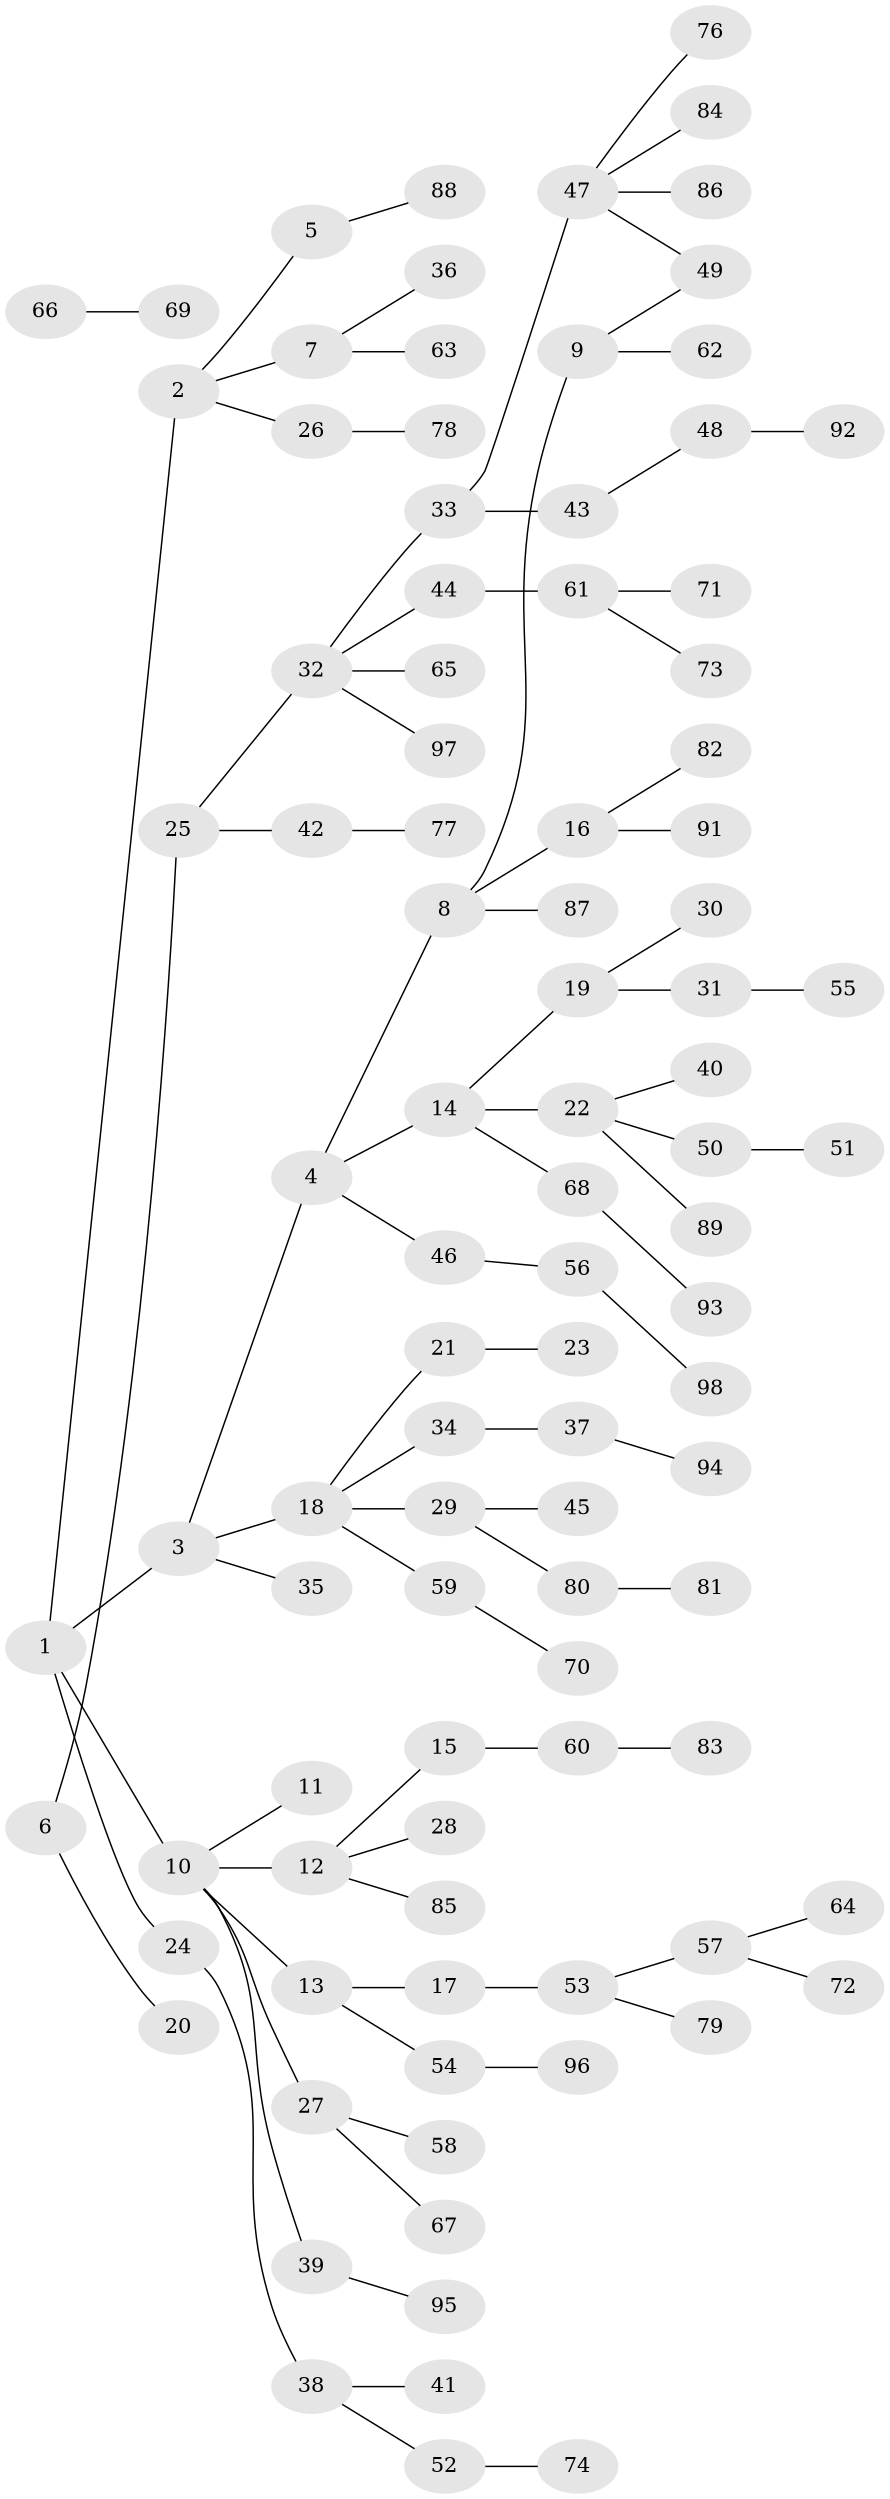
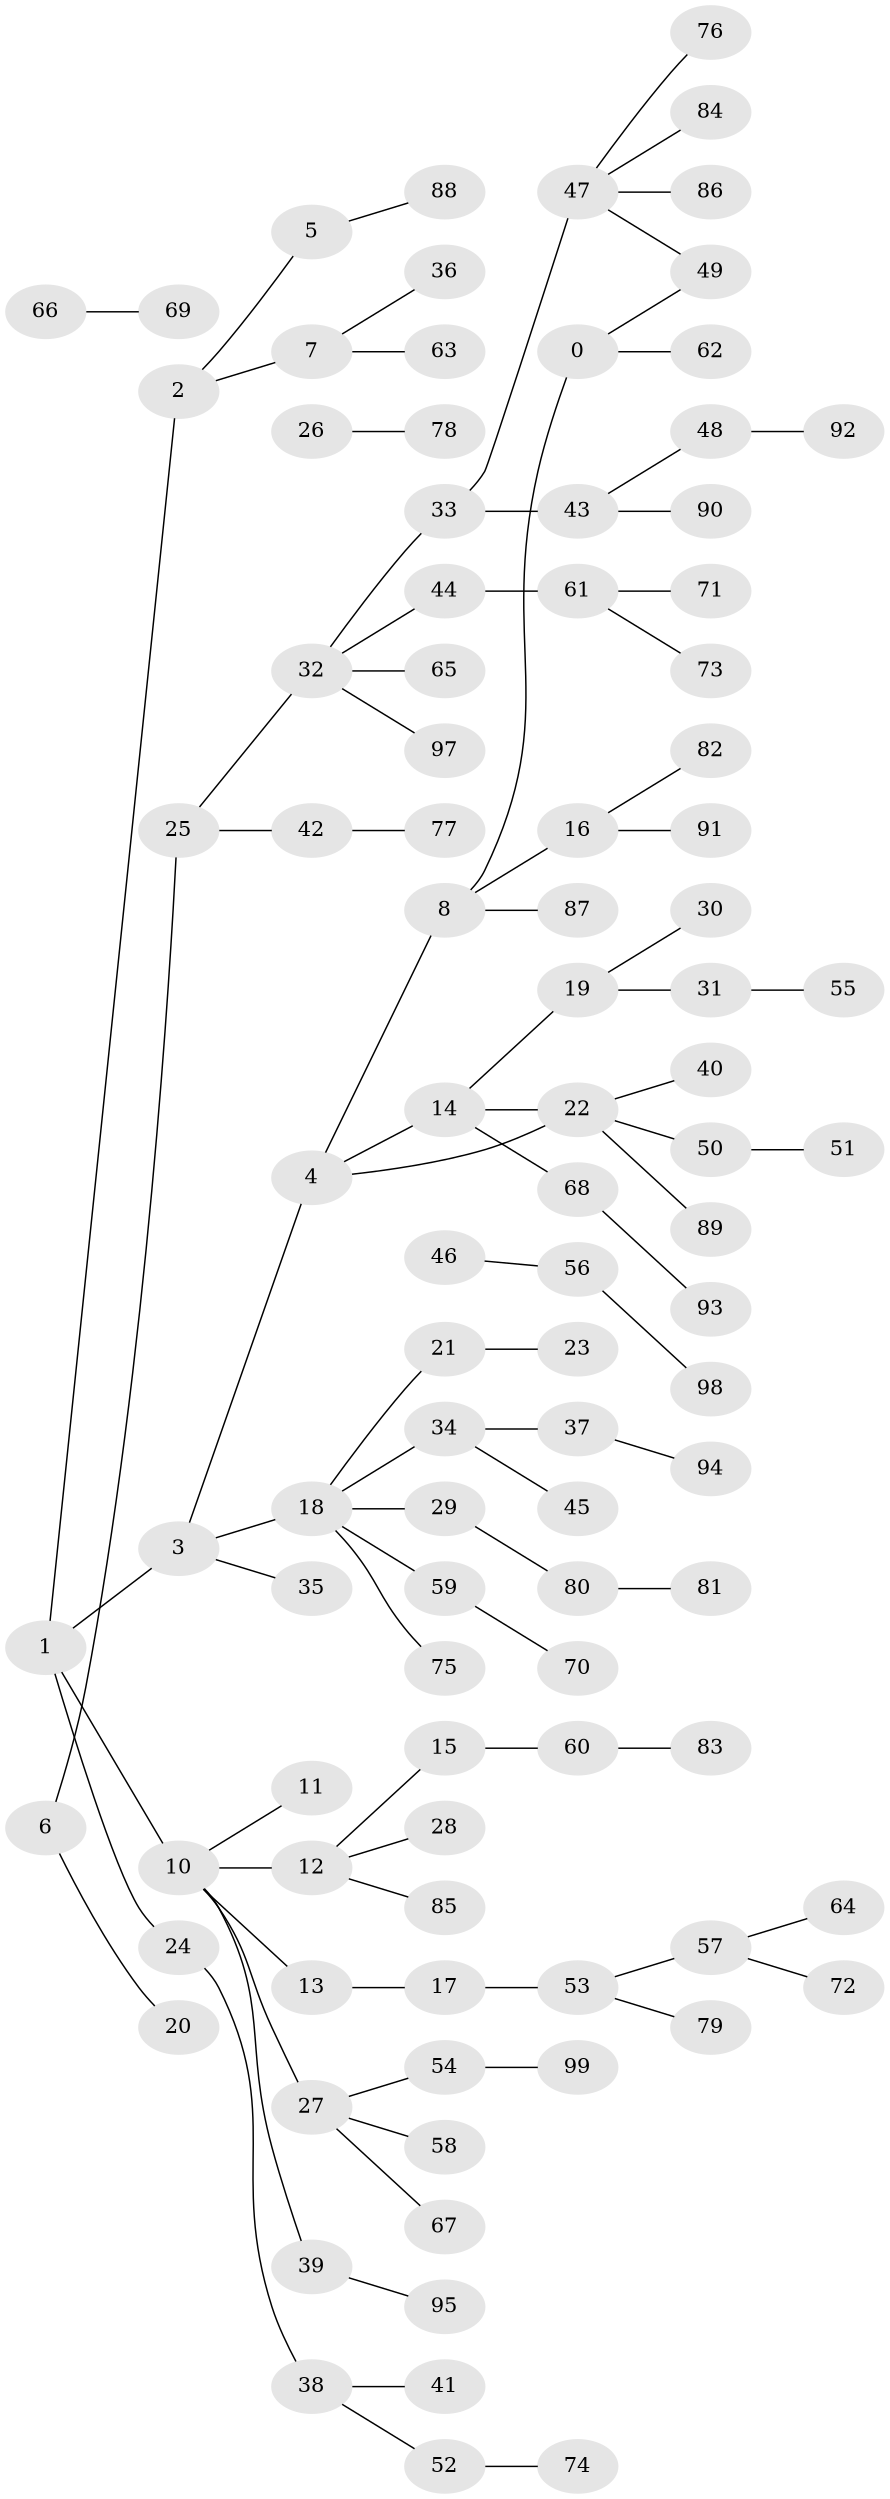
  graph {
    rankdir=LR
    node [color=gray90 style=filled]
    1
    2
    3
    10
    24
    5
    7
    26
    4
    18
    35
    11
    12
    13
    27
    39
    38
    88
    36
    63
    78
    8
    14
    46
    6
    20
    25
    21
    29
    34
    59
-   9
+   75
+   9 [label=0]
    16
    87
    19
    22
    68
    56
    32
    42
    49
    62
    82
    91
    15
    28
    85
    17
    54
    58
    67
    95
    60
    53
    30
    31
    40
    50
    89
    93
    83
    57
    79
    23
    45
    80
    37
    70
    55
    51
    41
    52
    33
    44
    65
    97
    77
-   96
+   96 [label=99]
    81
    43
    47
    61
    48
+   90
    76
    84
    86
    94
    74
    92
    71
    73
    98
    64
    72
    66
    69
    1 -- 2
    1 -- 3
    1 -- 10
    1 -- 24
    2 -- 5
    2 -- 7
-   2 -- 26
    3 -- 4
    3 -- 18
    3 -- 35
    10 -- 11
    10 -- 12
    10 -- 13
    10 -- 27
    10 -- 39
    24 -- 38
    5 -- 88
    7 -- 36
    7 -- 63
    26 -- 78
    4 -- 8
    4 -- 14
-   4 -- 46
+   4 -- 22
    18 -- 21
    18 -- 29
    18 -- 34
    18 -- 59
+   18 -- 75
    12 -- 15
    12 -- 28
    12 -- 85
    13 -- 17
-   13 -- 54
+   27 -- 54
    27 -- 58
    27 -- 67
    39 -- 95
    38 -- 41
    38 -- 52
    8 -- 9
    8 -- 16
    8 -- 87
    14 -- 19
    14 -- 22
    14 -- 68
    46 -- 56
    6 -- 20
    6 -- 25
    25 -- 32
    25 -- 42
    21 -- 23
-   29 -- 45
+   34 -- 45
    29 -- 80
    34 -- 37
    59 -- 70
    9 -- 49
    9 -- 62
    16 -- 82
    16 -- 91
    19 -- 30
    19 -- 31
    22 -- 40
    22 -- 50
    22 -- 89
    68 -- 93
    56 -- 98
    32 -- 33
    32 -- 44
    32 -- 65
    32 -- 97
    42 -- 77
    15 -- 60
    17 -- 53
    54 -- 96
    60 -- 83
    53 -- 57
    53 -- 79
    31 -- 55
    50 -- 51
    57 -- 64
    57 -- 72
    80 -- 81
    37 -- 94
    52 -- 74
    33 -- 43
    33 -- 47
    44 -- 61
    43 -- 48
+   43 -- 90
    47 -- 49
    47 -- 76
    47 -- 84
    47 -- 86
    61 -- 71
    61 -- 73
    48 -- 92
    66 -- 69
  }
